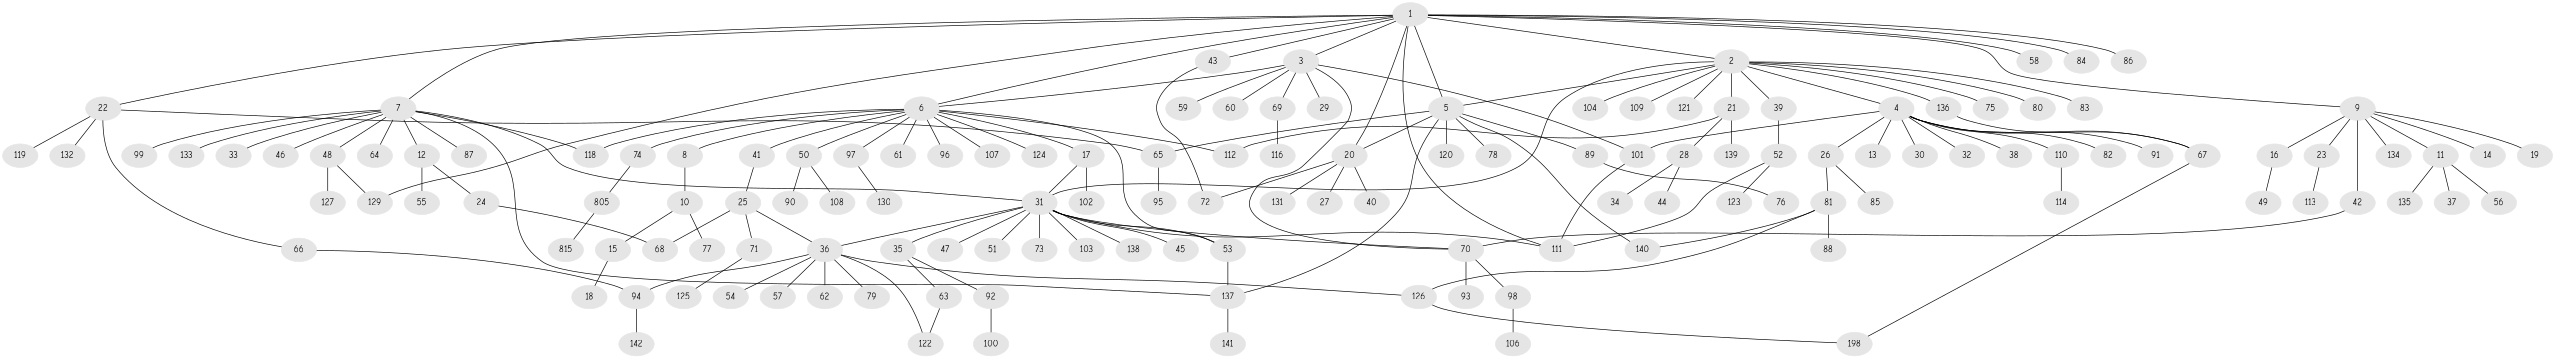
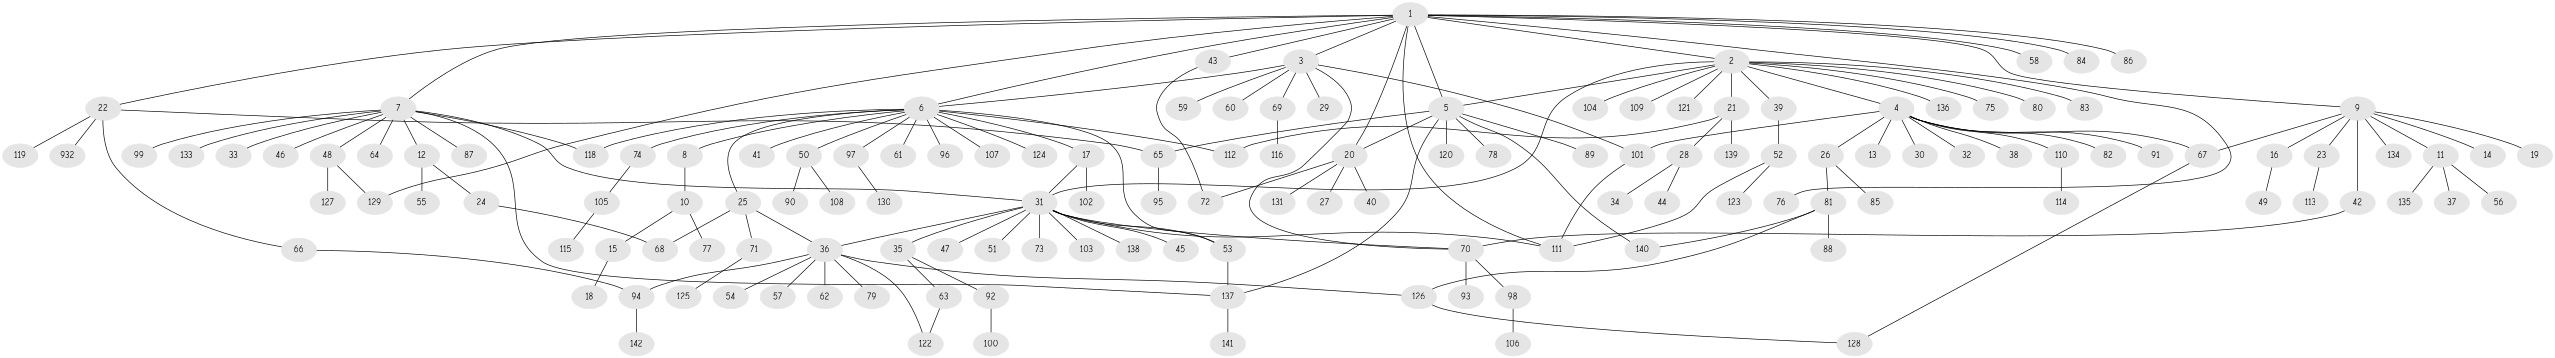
  graph {
    fontname="Comic Neue"
    node [color=gray90 fontname="Comic Neue" style=filled]
    edge [fontname="Comic Neue"]
    1
    2
    3
    5
    6
    7
    9
    20
    22
    43
    58
    76
    84
    86
    111
    129
    4
    21
    31
    39
    75
    80
    83
    104
    109
    121
    136
    29
    59
    60
    69
    70
    101
    65
    78
    89
    120
    137
    140
    8
    17
    25
    41
    50
    53
    61
    74
    96
    97
    107
    112
    118
    124
    12
    33
    46
    48
    64
    87
    99
    133
    67
    11
    14
    16
    19
    23
    42
    134
    27
    40
    72
    131
    66
    119
-   132
+   132 [label=932]
    13
    26
    30
    32
    38
    82
    91
    110
    28
    139
    36
    35
    45
    47
    51
    73
    103
    138
    52
    116
    93
    98
    81
    85
-   128 [label=198]
+   128
    114
    95
    141
    10
    102
    68
    71
    90
    108
-   105 [label=805]
+   105
    130
    24
    55
    127
    15
    77
    37
    56
    135
    49
    113
    18
    34
    44
    94
    54
    57
    62
    79
    122
    126
    125
    88
    63
    92
    100
    142
    123
    106
-   115 [label=815]
+   115
    1 -- 2
    1 -- 3
    1 -- 5
    1 -- 6
    1 -- 7
    1 -- 9
    1 -- 20
    1 -- 22
    1 -- 43
    1 -- 58
-   89 -- 76
+   1 -- 76
    1 -- 84
    1 -- 86
    1 -- 111
    1 -- 129
    2 -- 5
    2 -- 4
    2 -- 21
    2 -- 31
    2 -- 39
    2 -- 75
    2 -- 80
    2 -- 83
    2 -- 104
    2 -- 109
    2 -- 121
    2 -- 136
    3 -- 6
    3 -- 29
    3 -- 59
    3 -- 60
    3 -- 69
    3 -- 70
    3 -- 101
    5 -- 20
    5 -- 65
    5 -- 78
    5 -- 89
    5 -- 120
    5 -- 137
    5 -- 140
    6 -- 8
    6 -- 17
-   41 -- 25
+   6 -- 25
    6 -- 41
    6 -- 50
    6 -- 53
    6 -- 61
    6 -- 74
    6 -- 96
    6 -- 97
    6 -- 107
    6 -- 112
    6 -- 118
    6 -- 124
    7 -- 31
    7 -- 137
    7 -- 118
    7 -- 12
    7 -- 33
    7 -- 46
    7 -- 48
    7 -- 64
    7 -- 87
    7 -- 99
    7 -- 133
-   136 -- 67
+   9 -- 67
    9 -- 11
    9 -- 14
    9 -- 16
    9 -- 19
    9 -- 23
    9 -- 42
    9 -- 134
    20 -- 27
    20 -- 40
    20 -- 72
    20 -- 131
    22 -- 65
    22 -- 66
    22 -- 119
    22 -- 132
    43 -- 72
    4 -- 101
    4 -- 67
    4 -- 13
    4 -- 26
    4 -- 30
    4 -- 32
    4 -- 38
    4 -- 82
    4 -- 91
    4 -- 110
    21 -- 112
    21 -- 28
    21 -- 139
    31 -- 111
    31 -- 70
    31 -- 53
    31 -- 36
    31 -- 35
    31 -- 45
    31 -- 47
    31 -- 51
    31 -- 73
    31 -- 103
    31 -- 138
    39 -- 52
    69 -- 116
    70 -- 93
    70 -- 98
    101 -- 111
    65 -- 95
    137 -- 141
    8 -- 10
    17 -- 31
    17 -- 102
    25 -- 36
    25 -- 68
    25 -- 71
    50 -- 90
    50 -- 108
    53 -- 137
    74 -- 105
    97 -- 130
    12 -- 24
    12 -- 55
    48 -- 129
    48 -- 127
    67 -- 128
    11 -- 37
    11 -- 56
    11 -- 135
    16 -- 49
    23 -- 113
    42 -- 70
    66 -- 94
    26 -- 81
    26 -- 85
    110 -- 114
    28 -- 34
    28 -- 44
    36 -- 94
    36 -- 54
    36 -- 57
    36 -- 62
    36 -- 79
    36 -- 122
    36 -- 126
    35 -- 63
    35 -- 92
    52 -- 111
    52 -- 123
    98 -- 106
    81 -- 140
    81 -- 126
    81 -- 88
    10 -- 15
    10 -- 77
    71 -- 125
    105 -- 115
    24 -- 68
    15 -- 18
    94 -- 142
    126 -- 128
    63 -- 122
    92 -- 100
  }
